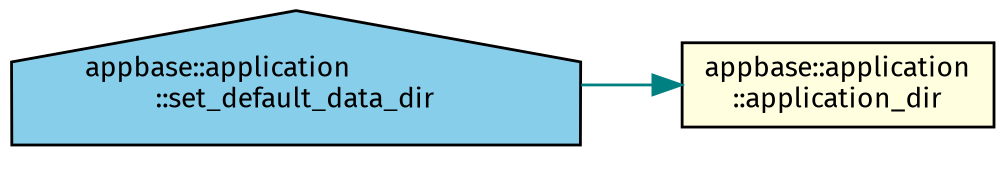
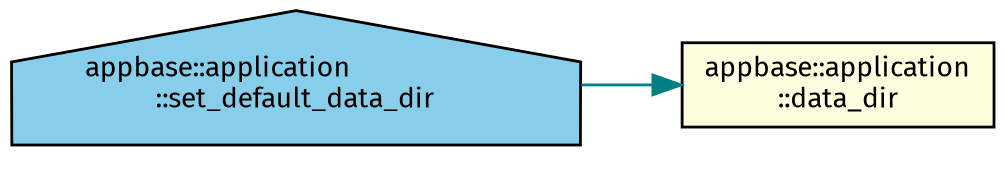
  digraph {
    rankdir=LR
    fontname="Fira Sans"
    node [color=black fontname="Fira Sans" fontsize=10 style=filled]
    n1 [fillcolor=skyblue fontcolor=black height=0.2 label="appbase::application\l::set_default_data_dir" shape=house width=0.4]
-   n2 [fillcolor=lightyellow height=0.2 label="appbase::application\l::application_dir" shape=box width=0.4]
+   n2 [fillcolor=lightyellow height=0.2 label="appbase::application\l::data_dir" shape=box width=0.4]
    n1 -> n2 [color=teal fontname="Fira Sans" fontsize=10 labelfontname=Helvetica labelfontsize=10 style=solid]
  }
